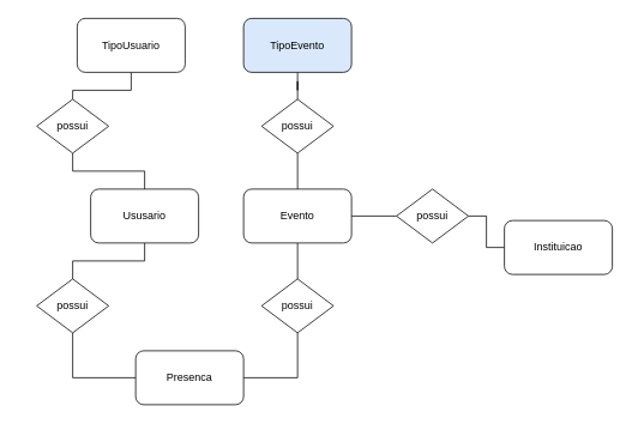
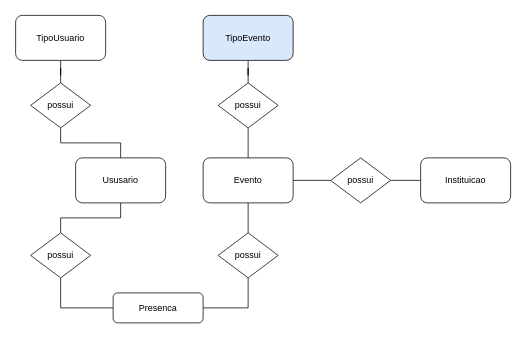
  <mxCell id="0" />
  <mxCell id="1" parent="0" />
  <mxCell id="2" style="edgeStyle=orthogonalEdgeStyle;rounded=0;orthogonalLoop=1;jettySize=auto;html=1;endArrow=none;endFill=0;" parent="1" source="3" target="5" edge="1"><mxGeometry relative="1" as="geometry" /></mxCell>
- <mxCell id="3" value="TipoUsuario" style="rounded=1;whiteSpace=wrap;html=1;" parent="1" vertex="1"><mxGeometry x="85" y="20" width="120" height="60" as="geometry" /></mxCell>
+ <mxCell id="3" value="TipoUsuario" style="rounded=1;whiteSpace=wrap;html=1;" parent="1" vertex="1"><mxGeometry x="20" y="20" width="120" height="60" as="geometry" /></mxCell>
  <mxCell id="4" style="edgeStyle=orthogonalEdgeStyle;rounded=0;orthogonalLoop=1;jettySize=auto;html=1;endArrow=none;endFill=0;" parent="1" source="5" target="7" edge="1"><mxGeometry relative="1" as="geometry" /></mxCell>
  <mxCell id="5" value="possui" style="rhombus;whiteSpace=wrap;html=1;" parent="1" vertex="1"><mxGeometry x="40" y="110" width="80" height="60" as="geometry" /></mxCell>
  <mxCell id="6" style="edgeStyle=orthogonalEdgeStyle;rounded=0;orthogonalLoop=1;jettySize=auto;html=1;endArrow=none;endFill=0;" parent="1" source="7" target="8" edge="1"><mxGeometry relative="1" as="geometry" /></mxCell>
  <mxCell id="7" value="Ususario" style="rounded=1;whiteSpace=wrap;html=1;" parent="1" vertex="1"><mxGeometry x="100" y="210" width="120" height="60" as="geometry" /></mxCell>
  <mxCell id="8" value="possui" style="rhombus;whiteSpace=wrap;html=1;" parent="1" vertex="1"><mxGeometry x="40" y="310" width="80" height="60" as="geometry" /></mxCell>
  <mxCell id="9" style="edgeStyle=orthogonalEdgeStyle;rounded=0;orthogonalLoop=1;jettySize=auto;html=1;entryX=0.5;entryY=1;entryDx=0;entryDy=0;endArrow=none;endFill=0;" parent="1" source="11" target="8" edge="1"><mxGeometry relative="1" as="geometry" /></mxCell>
  <mxCell id="10" style="edgeStyle=orthogonalEdgeStyle;rounded=0;orthogonalLoop=1;jettySize=auto;html=1;entryX=0.5;entryY=1;entryDx=0;entryDy=0;endArrow=none;endFill=0;" parent="1" source="11" target="13" edge="1"><mxGeometry relative="1" as="geometry" /></mxCell>
- <mxCell id="11" value="Presenca" style="rounded=1;whiteSpace=wrap;html=1;" parent="1" vertex="1"><mxGeometry x="150" y="390" width="120" height="60" as="geometry" /></mxCell>
+ <mxCell id="11" value="Presenca" style="rounded=1;whiteSpace=wrap;html=1;" parent="1" vertex="1"><mxGeometry x="150" y="390" width="120" height="40" as="geometry" /></mxCell>
  <mxCell id="12" style="edgeStyle=orthogonalEdgeStyle;rounded=0;orthogonalLoop=1;jettySize=auto;html=1;entryX=0.5;entryY=1;entryDx=0;entryDy=0;endArrow=none;endFill=0;" parent="1" source="13" target="15" edge="1"><mxGeometry relative="1" as="geometry" /></mxCell>
  <mxCell id="13" value="possui" style="rhombus;whiteSpace=wrap;html=1;" parent="1" vertex="1"><mxGeometry x="290" y="310" width="80" height="60" as="geometry" /></mxCell>
  <mxCell id="14" style="edgeStyle=orthogonalEdgeStyle;rounded=0;orthogonalLoop=1;jettySize=auto;html=1;entryX=0;entryY=0.5;entryDx=0;entryDy=0;endArrow=none;endFill=0;" parent="1" source="15" target="21" edge="1"><mxGeometry relative="1" as="geometry" /></mxCell>
  <mxCell id="15" value="Evento" style="rounded=1;whiteSpace=wrap;html=1;" parent="1" vertex="1"><mxGeometry x="270" y="210" width="120" height="60" as="geometry" /></mxCell>
  <mxCell id="16" style="edgeStyle=orthogonalEdgeStyle;rounded=0;orthogonalLoop=1;jettySize=auto;html=1;endArrow=none;endFill=0;" parent="1" source="17" target="15" edge="1"><mxGeometry relative="1" as="geometry" /></mxCell>
  <mxCell id="17" value="possui" style="rhombus;whiteSpace=wrap;html=1;" parent="1" vertex="1"><mxGeometry x="290" y="110" width="80" height="60" as="geometry" /></mxCell>
  <mxCell id="18" style="edgeStyle=orthogonalEdgeStyle;rounded=0;orthogonalLoop=1;jettySize=auto;html=1;endArrow=none;endFill=0;" parent="1" source="19" target="17" edge="1"><mxGeometry relative="1" as="geometry" /></mxCell>
  <mxCell id="19" value="TipoEvento" style="rounded=1;whiteSpace=wrap;html=1;fillColor=#dae8fc;" parent="1" vertex="1"><mxGeometry x="270" y="20" width="120" height="60" as="geometry" /></mxCell>
  <mxCell id="20" style="edgeStyle=orthogonalEdgeStyle;rounded=0;orthogonalLoop=1;jettySize=auto;html=1;endArrow=none;endFill=0;" parent="1" source="21" target="22" edge="1"><mxGeometry relative="1" as="geometry" /></mxCell>
  <mxCell id="21" value="possui" style="rhombus;whiteSpace=wrap;html=1;" parent="1" vertex="1"><mxGeometry x="440" y="210" width="80" height="60" as="geometry" /></mxCell>
- <mxCell id="22" value="Instituicao" style="rounded=1;whiteSpace=wrap;html=1;" parent="1" vertex="1"><mxGeometry x="560" y="245" width="120" height="60" as="geometry" /></mxCell>
+ <mxCell id="22" value="Instituicao" style="rounded=1;whiteSpace=wrap;html=1;" parent="1" vertex="1"><mxGeometry x="560" y="210" width="120" height="60" as="geometry" /></mxCell>
